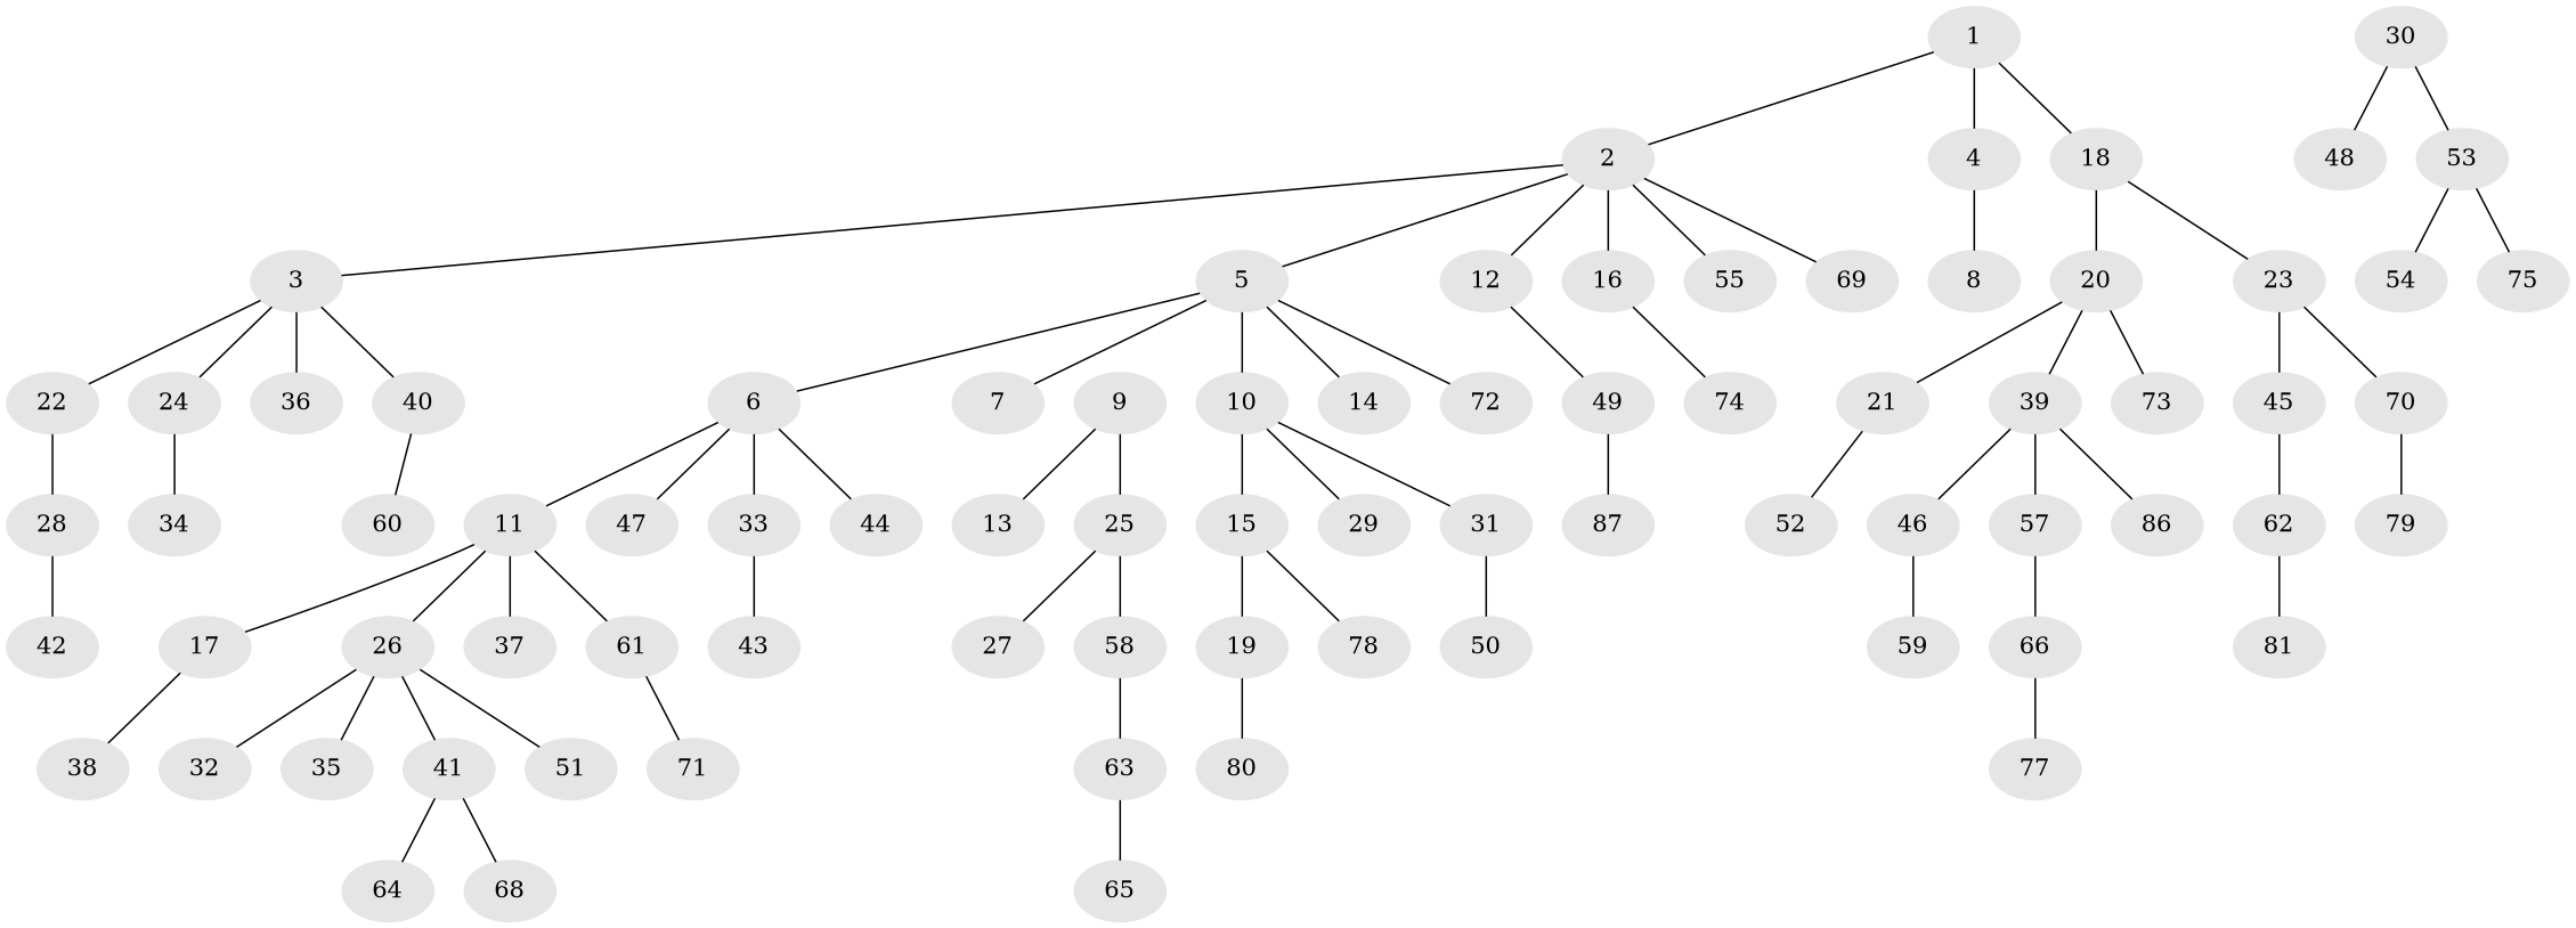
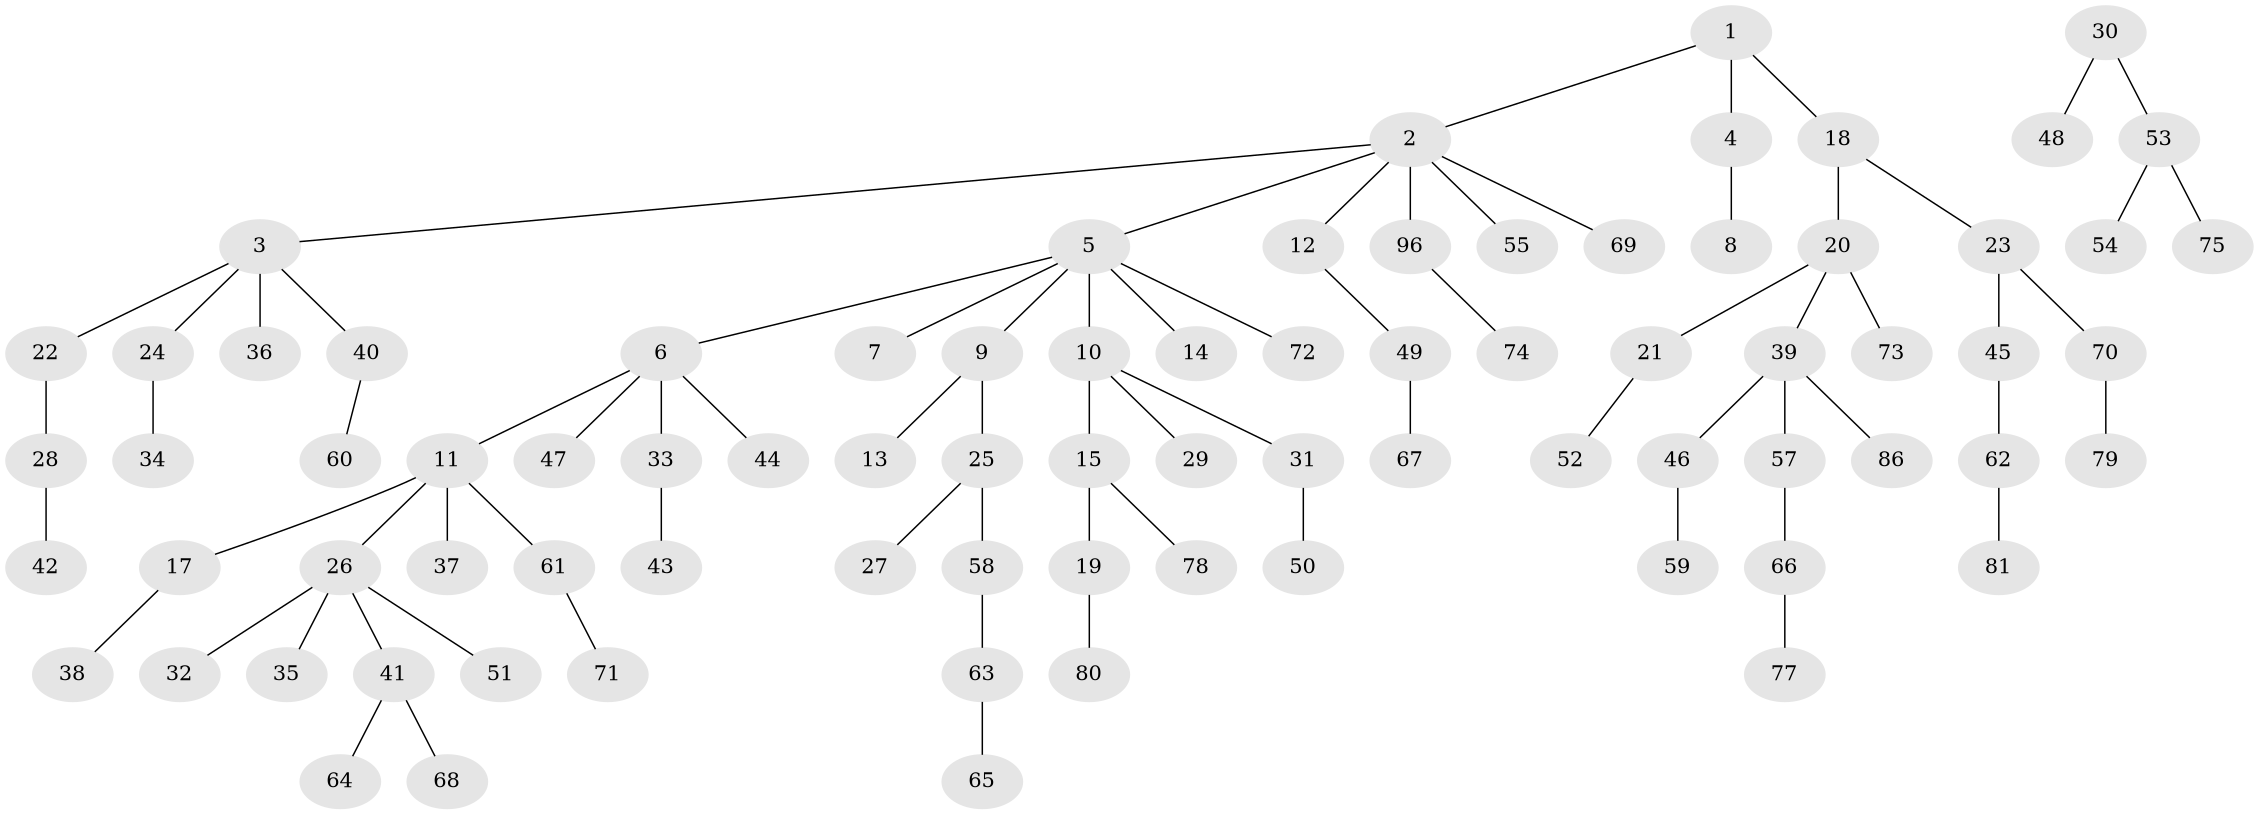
  graph {
    node [color=gray90 style=filled]
    1
    2
    4
    18
    3
    5
    12
-   16
+   16 [label=96]
    55
    69
    8
    20
    23
    22
    24
    36
    40
    6
    7
    9
    10
    14
    72
    49
    74
    28
    34
    60
    11
    47
    33
    44
    13
    25
    15
    29
    31
    17
    26
    37
    61
    43
    27
    58
    19
    78
    50
    38
    32
    35
    41
    51
-   67 [label=87]
+   67
    80
    21
    39
    73
    45
    70
    52
    46
    57
    n63 [label=86]
    42
    62
    79
    63
    64
    68
    30
    48
    53
    54
    75
    59
    66
    81
    71
    77
    65
    1 -- 2
    1 -- 4
    1 -- 18
    2 -- 3
    2 -- 5
    2 -- 12
    2 -- 16
    2 -- 55
    2 -- 69
    4 -- 8
    18 -- 20
    18 -- 23
    3 -- 22
    3 -- 24
    3 -- 36
    3 -- 40
    5 -- 6
    5 -- 7
+   5 -- 9
    5 -- 10
    5 -- 14
    5 -- 72
    12 -- 49
    16 -- 74
    20 -- 21
    20 -- 39
    20 -- 73
    23 -- 45
    23 -- 70
    22 -- 28
    24 -- 34
    40 -- 60
    6 -- 11
    6 -- 47
    6 -- 33
    6 -- 44
    9 -- 13
    9 -- 25
    10 -- 15
    10 -- 29
    10 -- 31
    49 -- 67
    28 -- 42
    11 -- 17
    11 -- 26
    11 -- 37
    11 -- 61
    33 -- 43
    25 -- 27
    25 -- 58
    15 -- 19
    15 -- 78
    31 -- 50
    17 -- 38
    26 -- 32
    26 -- 35
    26 -- 41
    26 -- 51
    61 -- 71
    58 -- 63
    19 -- 80
    41 -- 64
    41 -- 68
    21 -- 52
    39 -- 46
    39 -- 57
    39 -- n63
    45 -- 62
    70 -- 79
    46 -- 59
    57 -- 66
    62 -- 81
    63 -- 65
    30 -- 48
    30 -- 53
    53 -- 54
    53 -- 75
    66 -- 77
  }
